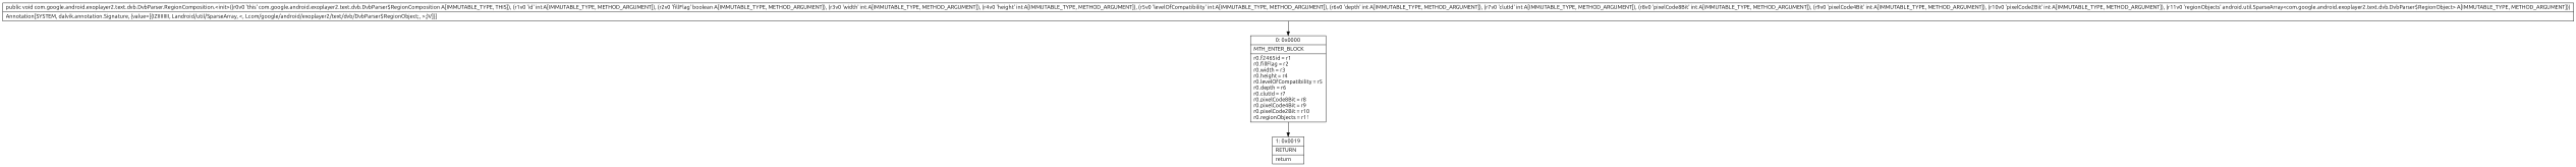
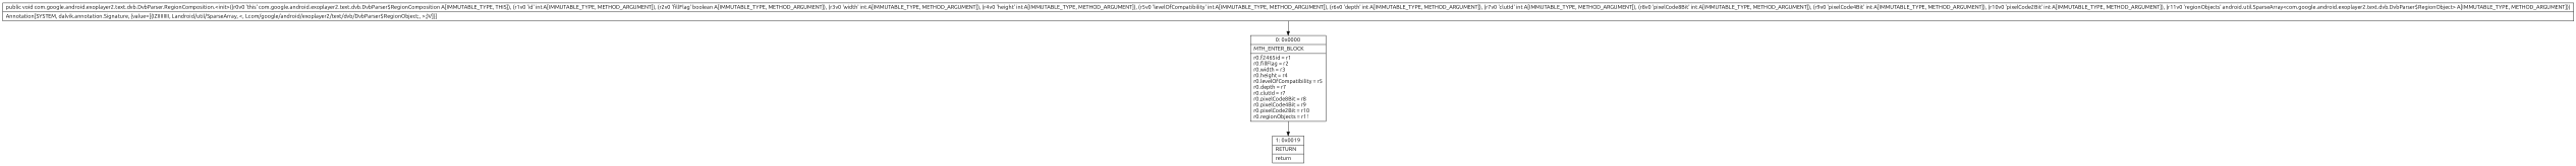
  digraph {
    fontname=Ubuntu
    node [shape=record fontname=Ubuntu]
    edge [fontname=Ubuntu]
-   n1 [label="{0\:\ 0x0000|MTH_ENTER_BLOCK\l|r0.f2465id = r1\lr0.fillFlag = r2\lr0.width = r3\lr0.height = r4\lr0.levelOfCompatibility = r5\lr0.depth = r6\lr0.clutId = r7\lr0.pixelCode8Bit = r8\lr0.pixelCode4Bit = r9\lr0.pixelCode2Bit = r10\lr0.regionObjects = r11\l}"]
+   n1 [label="{0\:\ 0x0000|MTH_ENTER_BLOCK\l|r0.f2465id = r1\lr0.fillFlag = r2\lr0.width = r3\lr0.height = r4\lr0.levelOfCompatibility = r5\lr0.depth = r7\lr0.clutId = r7\lr0.pixelCode8Bit = r8\lr0.pixelCode4Bit = r9\lr0.pixelCode2Bit = r10\lr0.regionObjects = r11\l}"]
    n2 [label="{1\:\ 0x0019|RETURN\l|return\l}"]
    n3 [label="{public void com.google.android.exoplayer2.text.dvb.DvbParser.RegionComposition.\<init\>((r0v0 'this' com.google.android.exoplayer2.text.dvb.DvbParser$RegionComposition A[IMMUTABLE_TYPE, THIS]), (r1v0 'id' int A[IMMUTABLE_TYPE, METHOD_ARGUMENT]), (r2v0 'fillFlag' boolean A[IMMUTABLE_TYPE, METHOD_ARGUMENT]), (r3v0 'width' int A[IMMUTABLE_TYPE, METHOD_ARGUMENT]), (r4v0 'height' int A[IMMUTABLE_TYPE, METHOD_ARGUMENT]), (r5v0 'levelOfCompatibility' int A[IMMUTABLE_TYPE, METHOD_ARGUMENT]), (r6v0 'depth' int A[IMMUTABLE_TYPE, METHOD_ARGUMENT]), (r7v0 'clutId' int A[IMMUTABLE_TYPE, METHOD_ARGUMENT]), (r8v0 'pixelCode8Bit' int A[IMMUTABLE_TYPE, METHOD_ARGUMENT]), (r9v0 'pixelCode4Bit' int A[IMMUTABLE_TYPE, METHOD_ARGUMENT]), (r10v0 'pixelCode2Bit' int A[IMMUTABLE_TYPE, METHOD_ARGUMENT]), (r11v0 'regionObjects' android.util.SparseArray\<com.google.android.exoplayer2.text.dvb.DvbParser$RegionObject\> A[IMMUTABLE_TYPE, METHOD_ARGUMENT]))  | Annotation[SYSTEM, dalvik.annotation.Signature, \{value=[(IZIIIIIIII, Landroid\/util\/SparseArray, \<, Lcom\/google\/android\/exoplayer2\/text\/dvb\/DvbParser$RegionObject;, \>;)V]\}]\l}"]
    n1 -> n2
    n3 -> n1
  }
